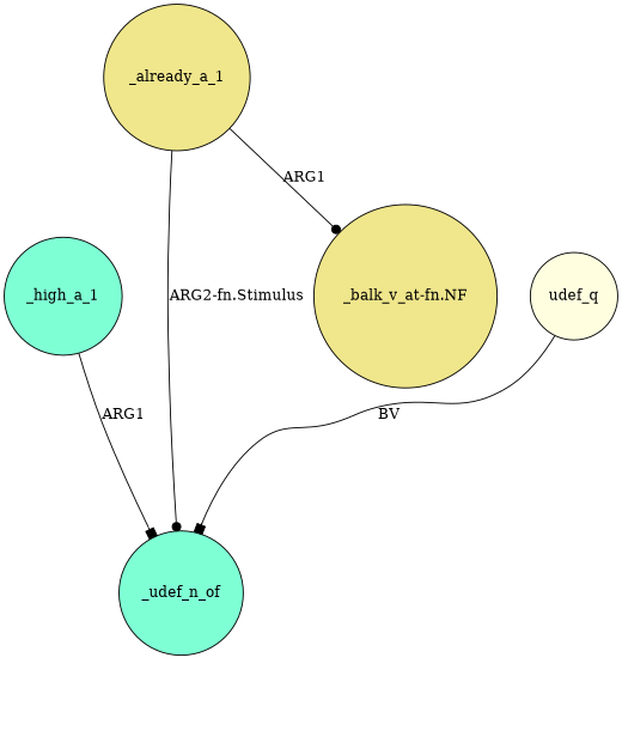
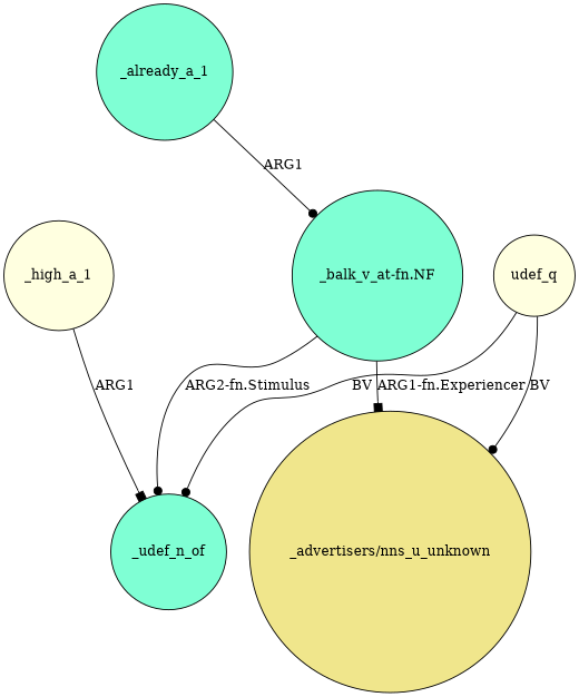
  digraph {
    node [fillcolor=lightyellow shape=circle style=filled]
    edge [arrowhead=dot]
-   _high_a_1 [fillcolor=aquamarine]
+   _high_a_1
    n2 [fillcolor=aquamarine label=_udef_n_of]
-   "_balk_v_at-fn.NF" [fillcolor=khaki]
-   _already_a_1 [fillcolor=khaki]
+   "_balk_v_at-fn.NF" [fillcolor=aquamarine]
+   _already_a_1 [fillcolor=aquamarine]
+   "_advertisers/nns_u_unknown" [fillcolor=khaki]
    udef_q
    _high_a_1 -> n2 [arrowhead=box label=ARG1]
-   _already_a_1 -> n2 [label="ARG2-fn.Stimulus"]
+   "_balk_v_at-fn.NF" -> n2 [label="ARG2-fn.Stimulus"]
+   "_balk_v_at-fn.NF" -> "_advertisers/nns_u_unknown" [arrowhead=box label="ARG1-fn.Experiencer"]
    _already_a_1 -> "_balk_v_at-fn.NF" [label=ARG1]
-   udef_q -> n2 [arrowhead=box label=BV]
+   udef_q -> n2 [label=BV]
+   udef_q -> "_advertisers/nns_u_unknown" [label=BV]
  }
